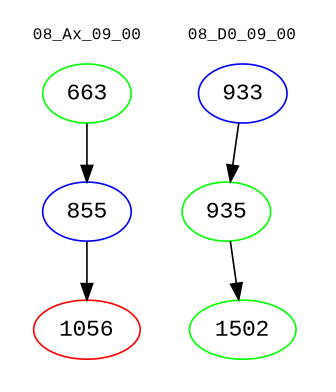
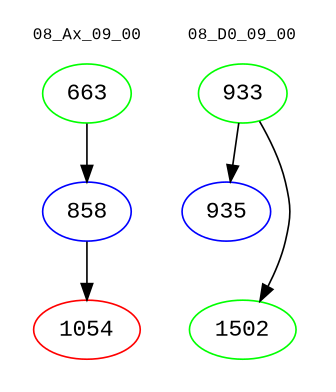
  digraph {
    fontname="Liberation Mono"
    node [color=green fontname="Liberation Mono"]
    edge [color=black fontname="Liberation Mono"]
    n1 [label=663]
-   n2 [color=blue label=855]
-   n3 [color=red label=1056]
-   n4 [color=blue label=933]
-   n5 [label=935]
+   n2 [color=blue label=858]
+   n3 [color=red label=1054]
+   n4 [label=933]
+   n5 [color=blue label=935]
    n6 [label=1502]
    subgraph cluster_1 {
      color=white
      fontsize=10
      label="08_Ax_09_00"
      n1
      n2
      n3
    }
    subgraph cluster_2 {
      color=white
      fontsize=10
      label="08_D0_09_00"
      n4
      n5
      n6
    }
    n1 -> n2
    n2 -> n3
    n4 -> n5
-   n5 -> n6
+   n4 -> n6
  }
